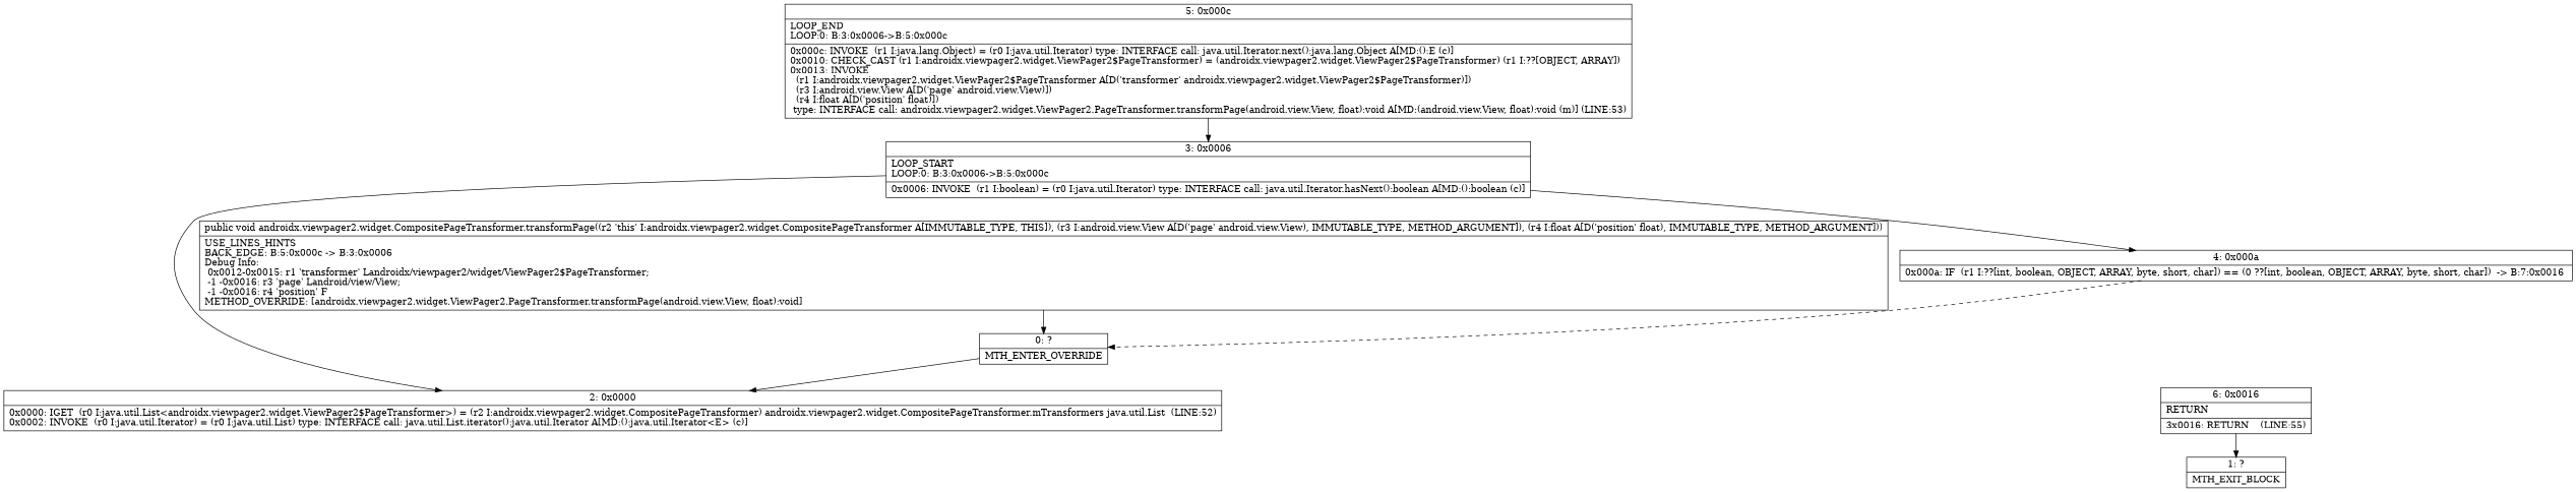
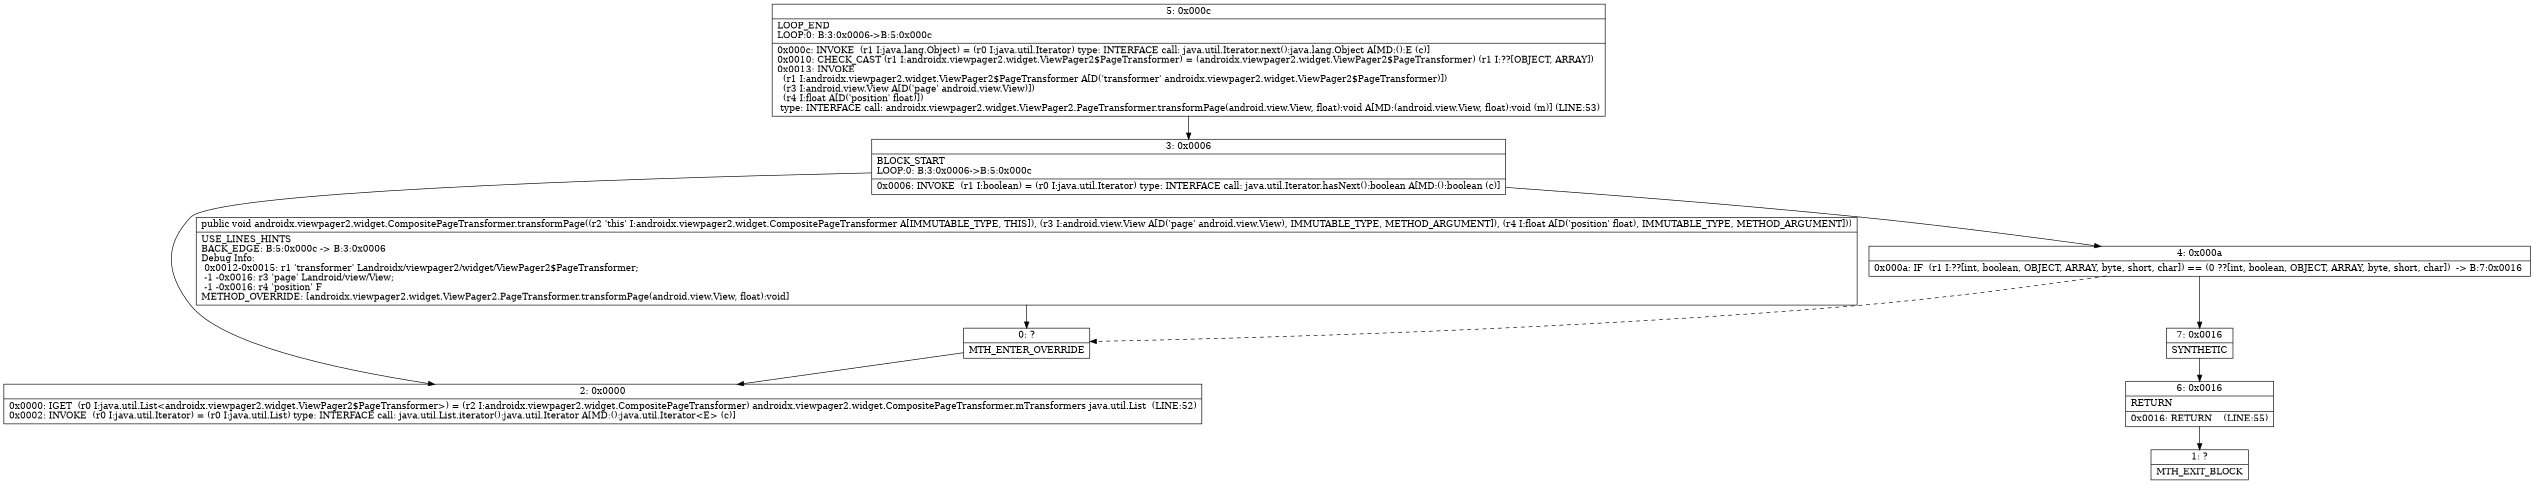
  digraph {
    node [shape=record]
    n1 [label="{0\:\ ?|MTH_ENTER_OVERRIDE\l}"]
    n2 [label="{2\:\ 0x0000|0x0000: IGET  (r0 I:java.util.List\<androidx.viewpager2.widget.ViewPager2$PageTransformer\>) = (r2 I:androidx.viewpager2.widget.CompositePageTransformer) androidx.viewpager2.widget.CompositePageTransformer.mTransformers java.util.List  (LINE:52)\l0x0002: INVOKE  (r0 I:java.util.Iterator) = (r0 I:java.util.List) type: INTERFACE call: java.util.List.iterator():java.util.Iterator A[MD:():java.util.Iterator\<E\> (c)]\l}"]
-   n3 [label="{3\:\ 0x0006|LOOP_START\lLOOP:0: B:3:0x0006\-\>B:5:0x000c\l|0x0006: INVOKE  (r1 I:boolean) = (r0 I:java.util.Iterator) type: INTERFACE call: java.util.Iterator.hasNext():boolean A[MD:():boolean (c)]\l}"]
+   n3 [label="{3\:\ 0x0006|BLOCK_START\lLOOP:0: B:3:0x0006\-\>B:5:0x000c\l|0x0006: INVOKE  (r1 I:boolean) = (r0 I:java.util.Iterator) type: INTERFACE call: java.util.Iterator.hasNext():boolean A[MD:():boolean (c)]\l}"]
    n4 [label="{4\:\ 0x000a|0x000a: IF  (r1 I:??[int, boolean, OBJECT, ARRAY, byte, short, char]) == (0 ??[int, boolean, OBJECT, ARRAY, byte, short, char])  \-\> B:7:0x0016 \l}"]
+   n5 [label="{7\:\ 0x0016|SYNTHETIC\l}"]
    n6 [label="{5\:\ 0x000c|LOOP_END\lLOOP:0: B:3:0x0006\-\>B:5:0x000c\l|0x000c: INVOKE  (r1 I:java.lang.Object) = (r0 I:java.util.Iterator) type: INTERFACE call: java.util.Iterator.next():java.lang.Object A[MD:():E (c)]\l0x0010: CHECK_CAST (r1 I:androidx.viewpager2.widget.ViewPager2$PageTransformer) = (androidx.viewpager2.widget.ViewPager2$PageTransformer) (r1 I:??[OBJECT, ARRAY]) \l0x0013: INVOKE  \l  (r1 I:androidx.viewpager2.widget.ViewPager2$PageTransformer A[D('transformer' androidx.viewpager2.widget.ViewPager2$PageTransformer)])\l  (r3 I:android.view.View A[D('page' android.view.View)])\l  (r4 I:float A[D('position' float)])\l type: INTERFACE call: androidx.viewpager2.widget.ViewPager2.PageTransformer.transformPage(android.view.View, float):void A[MD:(android.view.View, float):void (m)] (LINE:53)\l}"]
-   n7 [label="{6\:\ 0x0016|RETURN\l|3x0016: RETURN    (LINE:55)\l}"]
+   n7 [label="{6\:\ 0x0016|RETURN\l|0x0016: RETURN    (LINE:55)\l}"]
    n8 [label="{1\:\ ?|MTH_EXIT_BLOCK\l}"]
    n9 [label="{public void androidx.viewpager2.widget.CompositePageTransformer.transformPage((r2 'this' I:androidx.viewpager2.widget.CompositePageTransformer A[IMMUTABLE_TYPE, THIS]), (r3 I:android.view.View A[D('page' android.view.View), IMMUTABLE_TYPE, METHOD_ARGUMENT]), (r4 I:float A[D('position' float), IMMUTABLE_TYPE, METHOD_ARGUMENT]))  | USE_LINES_HINTS\lBACK_EDGE: B:5:0x000c \-\> B:3:0x0006\lDebug Info:\l  0x0012\-0x0015: r1 'transformer' Landroidx\/viewpager2\/widget\/ViewPager2$PageTransformer;\l  \-1 \-0x0016: r3 'page' Landroid\/view\/View;\l  \-1 \-0x0016: r4 'position' F\lMETHOD_OVERRIDE: [androidx.viewpager2.widget.ViewPager2.PageTransformer.transformPage(android.view.View, float):void]\l}"]
    n1 -> n2
    n3 -> n2
    n3 -> n4
    n4 -> n1 [style=dashed]
+   n4 -> n5
+   n5 -> n7
    n6 -> n3
    n7 -> n8
    n9 -> n1
  }
